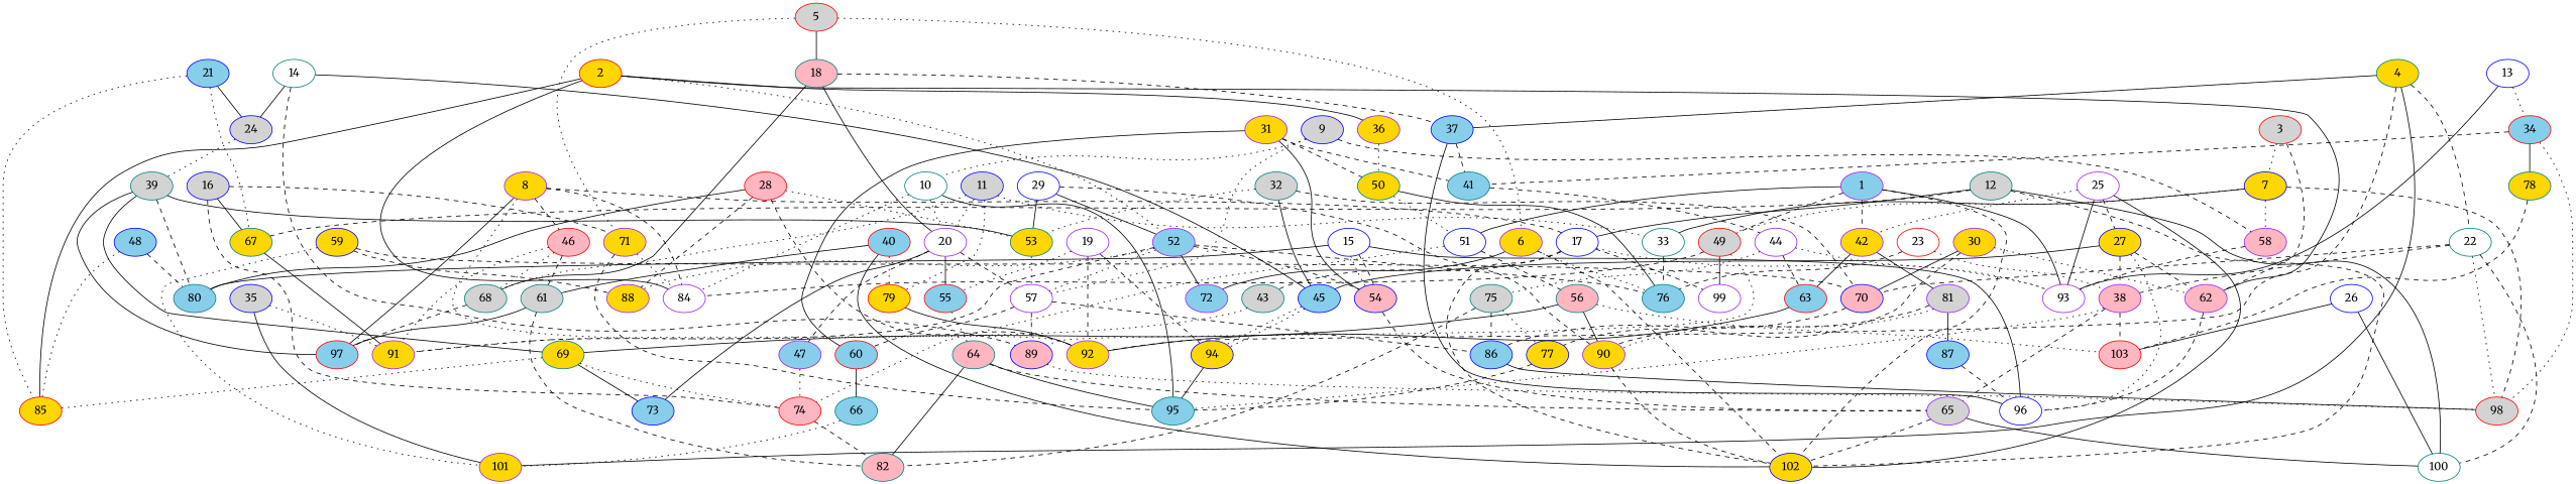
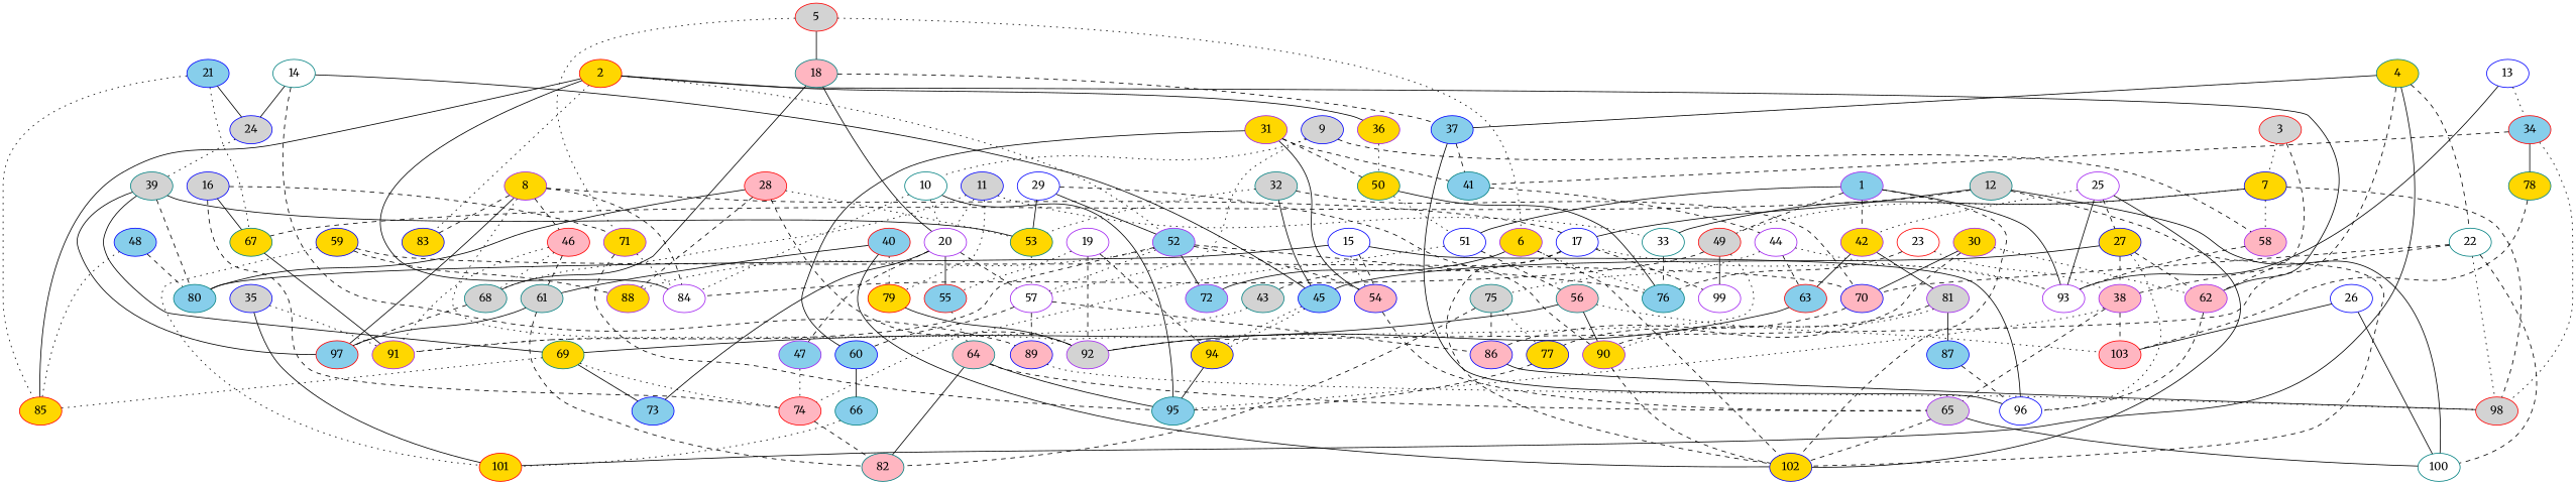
  graph {
    fontname=Merriweather
    node [color=blue fillcolor=gold fontname=Merriweather style=filled]
    edge [fontname=Merriweather style=dashed]
    1 [color=purple fillcolor=skyblue]
    42 [color=purple]
    49 [color=red fillcolor=lightgrey]
    51 [fillcolor=white]
    93 [color=purple fillcolor=white]
    102
    63 [color=red fillcolor=skyblue]
    81 [color=purple fillcolor=lightgrey]
    84 [color=purple fillcolor=white]
    89 [fillcolor=lightpink]
    99 [color=purple fillcolor=white]
    74 [color=red fillcolor=lightpink]
    56 [color=teal fillcolor=lightpink]
    2 [color=red]
    36 [color=purple]
    52 [color=purple fillcolor=skyblue]
    62 [color=purple fillcolor=lightpink]
+   83
    85 [color=red]
    50 [color=teal]
    72 [color=purple fillcolor=skyblue]
    76 [color=teal fillcolor=skyblue]
    57 [color=purple fillcolor=white]
    54 [fillcolor=lightpink]
    88 [color=purple]
    91 [color=purple]
    96 [fillcolor=white]
    3 [color=red fillcolor=lightgrey]
    7
    33 [color=teal fillcolor=white]
    58 [color=purple fillcolor=lightpink]
    98 [color=red fillcolor=lightgrey]
    4 [color=teal]
    22 [color=teal fillcolor=white]
    37 [fillcolor=skyblue]
-   92 [color=purple]
-   101 [color=purple]
+   92 [color=purple fillcolor=lightgrey]
+   101 [color=red]
    100 [color=teal fillcolor=white]
    38 [color=purple fillcolor=lightpink]
    70 [fillcolor=lightpink]
    41 [color=teal fillcolor=skyblue]
    5 [color=red fillcolor=lightgrey]
    6 [color=purple]
    18 [color=teal fillcolor=lightpink]
    71 [color=purple]
    20 [color=purple fillcolor=white]
    68 [color=teal fillcolor=lightgrey]
    29 [fillcolor=white]
    53 [color=teal]
    90 [color=purple]
    95 [color=teal fillcolor=skyblue]
    8 [color=purple]
    17 [fillcolor=white]
    46 [color=red fillcolor=lightpink]
    97 [color=red fillcolor=skyblue]
    43 [color=teal fillcolor=lightgrey]
    61 [color=teal fillcolor=lightgrey]
    9 [fillcolor=lightgrey]
    10 [color=teal fillcolor=white]
-   60 [color=red fillcolor=skyblue]
-   86 [fillcolor=skyblue]
+   60 [fillcolor=skyblue]
+   86 [fillcolor=lightpink]
    55 [color=red fillcolor=skyblue]
    47 [color=purple fillcolor=skyblue]
    73 [fillcolor=skyblue]
    11 [fillcolor=lightgrey]
    79 [color=red]
    12 [color=teal fillcolor=lightgrey]
    67 [color=teal]
    13 [fillcolor=white]
    34 [color=red fillcolor=skyblue]
    78 [color=teal]
    14 [color=teal fillcolor=white]
    24 [fillcolor=lightgrey]
    45 [fillcolor=skyblue]
    39 [color=teal fillcolor=lightgrey]
    94
    15 [fillcolor=white]
    80 [color=teal fillcolor=skyblue]
    65 [color=purple fillcolor=lightgrey]
    16 [fillcolor=lightgrey]
    82 [color=teal fillcolor=lightpink]
    19 [color=purple fillcolor=white]
    64 [color=teal fillcolor=lightpink]
    21 [fillcolor=skyblue]
    103 [color=red fillcolor=lightpink]
    23 [color=red fillcolor=white]
    69 [color=teal]
    25 [color=purple fillcolor=white]
    27
    26 [fillcolor=white]
    28 [color=red fillcolor=lightpink]
    30 [color=purple]
    77
    31 [color=purple]
    44 [color=purple fillcolor=white]
    66 [color=teal fillcolor=skyblue]
    32 [color=teal fillcolor=lightgrey]
    35 [fillcolor=lightgrey]
    40 [color=red fillcolor=skyblue]
    75 [color=teal fillcolor=lightgrey]
    87 [fillcolor=skyblue]
    48 [fillcolor=skyblue]
    59
    1 -- 42
    1 -- 49
    1 -- 51 [style=solid]
    1 -- 93 [style=solid]
    1 -- 102
    42 -- 63 [style=solid]
    42 -- 81 [style=solid]
    49 -- 84
    49 -- 89 [style=dotted]
    49 -- 99 [style=solid]
    51 -- 74 [style=dotted]
    51 -- 56
    63 -- 92 [style=solid]
    81 -- 90
    81 -- 90 [style=dotted]
    81 -- 87 [style=solid]
    89 -- 98 [style=dotted]
    74 -- 82
    56 -- 90 [style=solid]
    56 -- 103 [style=dotted]
    56 -- 69 [style=solid]
    2 -- 84 [style=solid]
    2 -- 36 [style=solid]
    2 -- 52 [style=dotted]
    2 -- 62 [style=solid]
+   2 -- 83 [style=dotted]
    2 -- 85 [style=solid]
    36 -- 50 [style=dotted]
    52 -- 72 [style=solid]
    52 -- 76
    52 -- 57 [style=dotted]
    52 -- 54
    52 -- 88 [style=dotted]
    52 -- 91
    62 -- 96
    50 -- 51 [style=dotted]
    50 -- 76 [style=solid]
    57 -- 89
    57 -- 60
    57 -- 86
    54 -- 65
    3 -- 62
    3 -- 7 [style=dotted]
    7 -- 49 [style=dotted]
    7 -- 33 [style=solid]
    7 -- 58 [style=dotted]
    7 -- 98
    33 -- 76
    58 -- 93
    4 -- 22
    4 -- 37 [style=solid]
    4 -- 92
    4 -- 101 [style=solid]
    22 -- 98 [style=dotted]
    22 -- 100
    22 -- 38
    22 -- 70
    37 -- 96 [style=solid]
    37 -- 41
    38 -- 95 [style=dotted]
    38 -- 65
    38 -- 103
    70 -- 86
    41 -- 44
    5 -- 6 [style=dotted]
    5 -- 18 [style=solid]
    5 -- 71 [style=dotted]
    6 -- 102
    6 -- 72 [style=solid]
    6 -- 76 [style=dotted]
    18 -- 37
    18 -- 20 [style=solid]
    18 -- 68 [style=solid]
    71 -- 84 [style=dotted]
    71 -- 95
    20 -- 57
    20 -- 55 [style=solid]
    20 -- 47
    20 -- 73 [style=solid]
    68 -- 97
    29 -- 52 [style=solid]
    29 -- 53 [style=solid]
    29 -- 90
    53 -- 57 [style=dotted]
    90 -- 102
    8 -- 84
+   8 -- 83
    8 -- 92 [style=dotted]
    8 -- 17
    8 -- 46
    8 -- 97 [style=solid]
    17 -- 93 [style=dotted]
    17 -- 102
    17 -- 99
    17 -- 43
    46 -- 91 [style=dotted]
    46 -- 68 [style=dotted]
    46 -- 61
    43 -- 91 [style=dotted]
    61 -- 97 [style=solid]
    61 -- 82
    9 -- 57 [style=dotted]
    9 -- 58
    9 -- 10 [style=dotted]
    10 -- 84 [style=dotted]
    10 -- 20 [style=dotted]
    10 -- 95 [style=solid]
    60 -- 66 [style=solid]
    86 -- 98 [style=solid]
    55 -- 64 [style=dotted]
    47 -- 74 [style=dotted]
    11 -- 33 [style=dotted]
    11 -- 20 [style=dotted]
    11 -- 68 [style=dotted]
    11 -- 79 [style=dotted]
    79 -- 92 [style=solid]
    12 -- 102
    12 -- 100 [style=solid]
    12 -- 17 [style=solid]
    12 -- 67
    67 -- 91 [style=solid]
    13 -- 93 [style=solid]
    13 -- 34 [style=dotted]
    34 -- 98 [style=dotted]
    34 -- 41
    34 -- 78 [style=solid]
    78 -- 103
    14 -- 89
    14 -- 24 [style=solid]
    14 -- 45 [style=solid]
    24 -- 39 [style=dotted]
    45 -- 94 [style=dotted]
    45 -- 94 [style=dotted]
    39 -- 53 [style=solid]
    39 -- 97 [style=solid]
    39 -- 80
    39 -- 69 [style=solid]
    94 -- 95 [style=solid]
    15 -- 54 [style=dotted]
    15 -- 54
    15 -- 96 [style=solid]
    15 -- 80 [style=solid]
    65 -- 102
    65 -- 100 [style=solid]
    16 -- 74
    16 -- 71
    16 -- 67 [style=solid]
    19 -- 92
    19 -- 55 [style=dotted]
    19 -- 94
    64 -- 95 [style=solid]
    64 -- 65
    64 -- 82 [style=solid]
    21 -- 85 [style=dotted]
    21 -- 67 [style=dotted]
    21 -- 24 [style=solid]
    23 -- 76
    23 -- 38 [style=dotted]
    69 -- 74 [style=dotted]
    69 -- 85 [style=dotted]
    69 -- 73 [style=solid]
    25 -- 42 [style=dotted]
    25 -- 93 [style=solid]
    25 -- 102 [style=solid]
    25 -- 27
    27 -- 62
    27 -- 96 [style=dotted]
    27 -- 38
    27 -- 45 [style=solid]
    26 -- 100 [style=solid]
    26 -- 103 [style=solid]
    28 -- 88
    28 -- 92
    28 -- 53 [style=dotted]
    28 -- 80 [style=solid]
    30 -- 62 [style=dotted]
    30 -- 70 [style=solid]
    30 -- 77
    77 -- 95
    31 -- 50
    31 -- 54 [style=solid]
    31 -- 41
    31 -- 60 [style=solid]
    44 -- 93 [style=dotted]
    44 -- 63
    44 -- 75 [style=dotted]
    66 -- 101 [style=dotted]
    32 -- 70
    32 -- 53 [style=dotted]
    32 -- 45 [style=solid]
    35 -- 91 [style=dotted]
    35 -- 101 [style=solid]
    40 -- 102 [style=solid]
    40 -- 61 [style=solid]
    40 -- 79 [style=dotted]
    75 -- 86
    75 -- 82
    75 -- 77 [style=dotted]
    87 -- 96
    48 -- 85 [style=dotted]
    48 -- 80
    59 -- 88
    59 -- 101 [style=dotted]
    59 -- 70
  }
